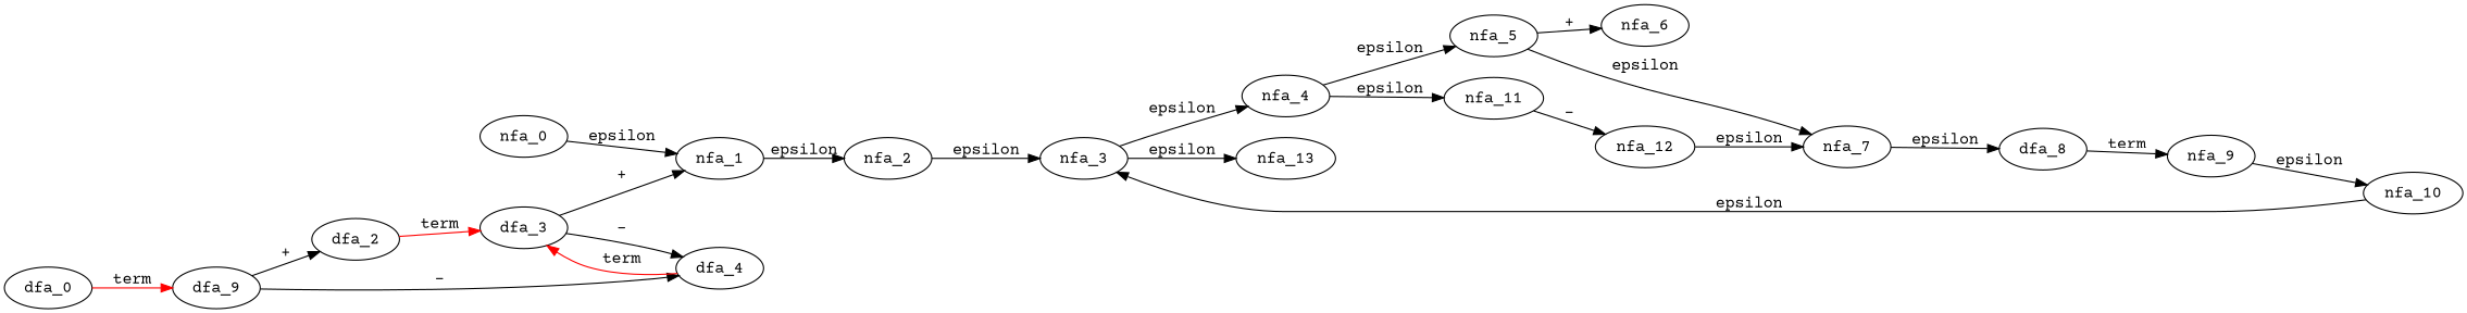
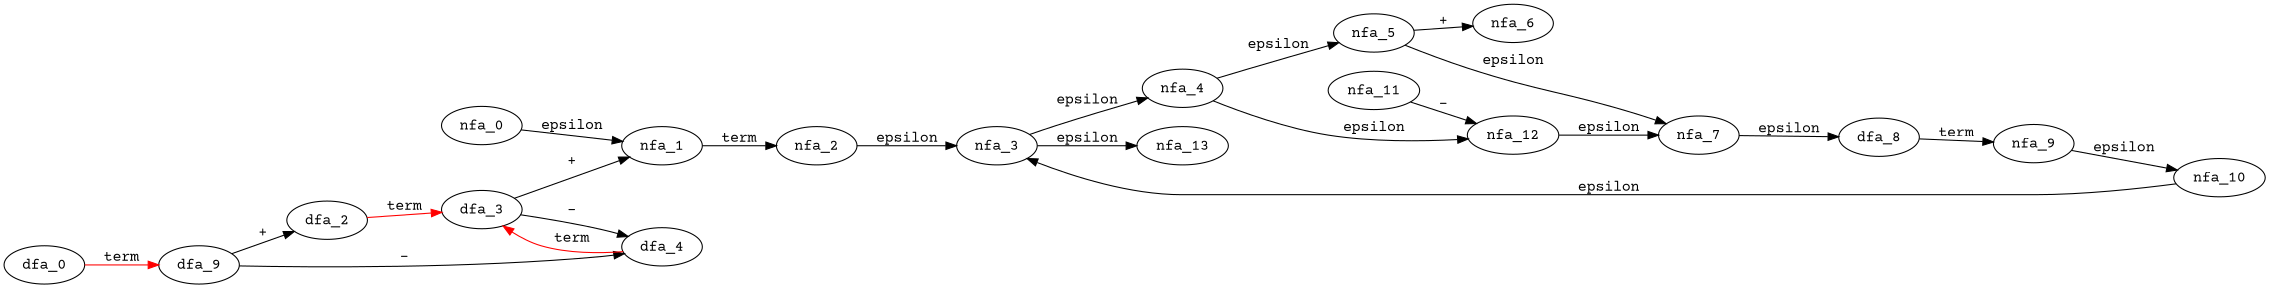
  digraph {
    fontname="Courier Prime"
    rankdir=LR
    node [fontname="Courier Prime"]
    edge [fontname="Courier Prime"]
    nfa_0
    nfa_1
    nfa_2
    nfa_3
    nfa_4
    nfa_13
    nfa_5
    nfa_11
    nfa_6
    nfa_7
    n11 [label=dfa_8]
    nfa_9
    nfa_10
    nfa_12
    dfa_0
    n16 [label=dfa_9]
    dfa_2
    dfa_4
    dfa_3
    subgraph sub_1 {
      nfa_0
      nfa_1
      nfa_2
      nfa_3
      nfa_4
      nfa_13
      nfa_5
      nfa_11
      nfa_6
      nfa_7
      n11
      nfa_9
      nfa_10
      nfa_12
    }
    subgraph sub_2 {
      dfa_0
      n16
      dfa_2
      dfa_4
      dfa_3
    }
    nfa_0 -> nfa_1 [label=epsilon]
-   nfa_1 -> nfa_2 [label=epsilon]
+   nfa_1 -> nfa_2 [label=term]
    nfa_2 -> nfa_3 [label=epsilon]
    nfa_3 -> nfa_4 [label=epsilon]
    nfa_3 -> nfa_13 [label=epsilon]
    nfa_4 -> nfa_5 [label=epsilon]
-   nfa_4 -> nfa_11 [label=epsilon]
+   nfa_4 -> nfa_12 [label=epsilon]
    nfa_5 -> nfa_6 [label="+"]
    nfa_5 -> nfa_7 [label=epsilon]
    nfa_11 -> nfa_12 [label="-"]
    nfa_7 -> n11 [label=epsilon]
    n11 -> nfa_9 [label=term]
    nfa_9 -> nfa_10 [label=epsilon]
    nfa_10 -> nfa_3 [label=epsilon]
    nfa_12 -> nfa_7 [label=epsilon]
    dfa_0 -> n16 [color=red label=term]
    n16 -> dfa_2 [label="+"]
    n16 -> dfa_4 [label="-"]
    dfa_2 -> dfa_3 [color=red label=term]
    dfa_4 -> dfa_3 [color=red label=term]
    dfa_3 -> nfa_1 [label="+"]
    dfa_3 -> dfa_4 [label="-"]
  }
